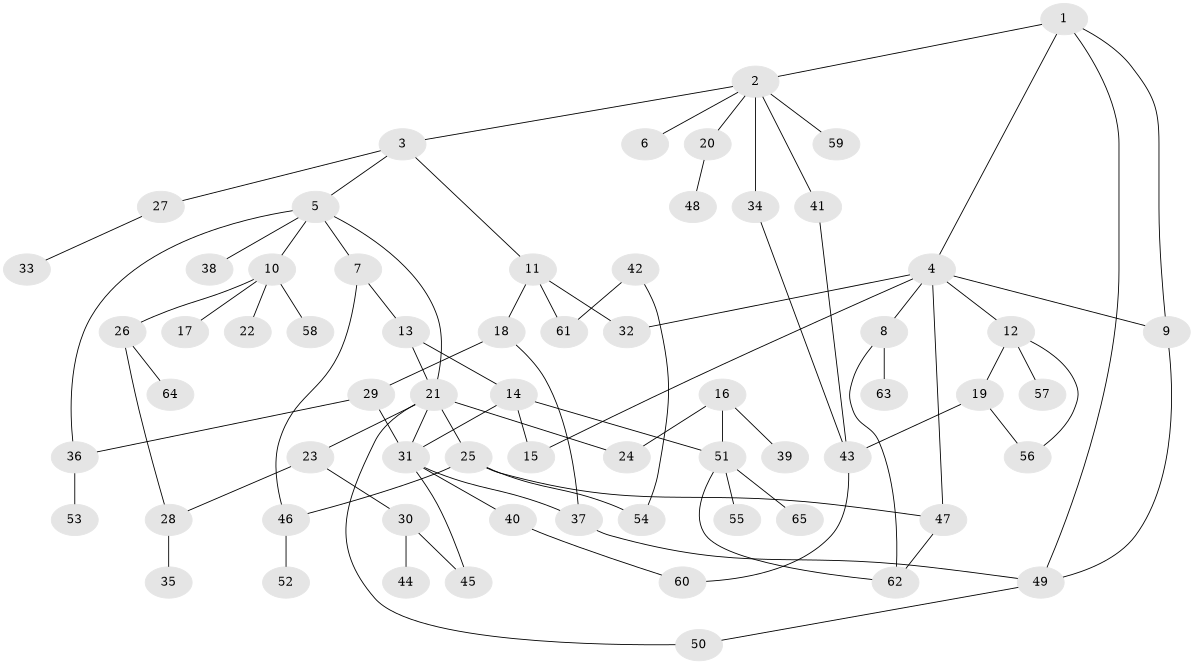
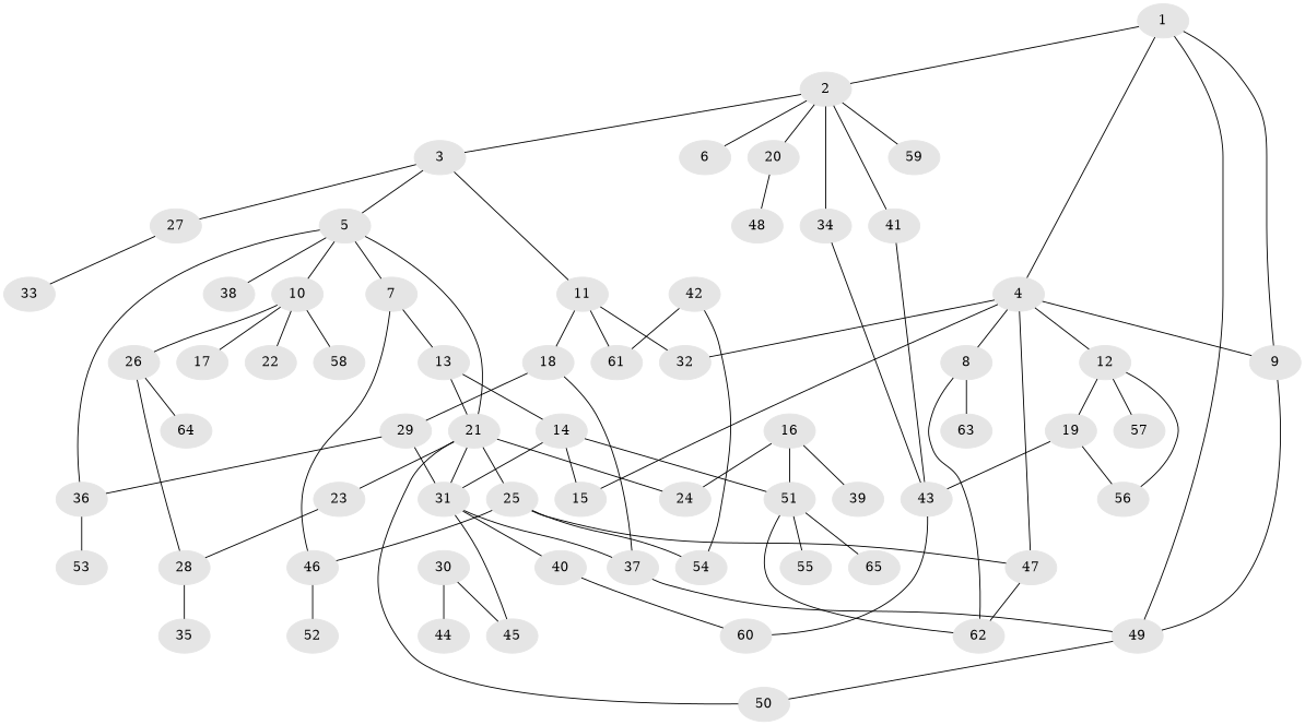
  graph {
    node [color=gray90 style=filled]
    1
    2
    4
    9
    49
    3
    6
    20
    34
    41
    59
    8
    12
    15
    32
    47
    50
    5
    11
    27
    48
    43
    7
    10
    21
    36
    38
    18
    61
    33
    62
    63
    19
    56
    57
    13
    46
    17
    22
    26
    58
    31
    24
    23
    25
    53
    14
    52
    28
    64
    16
    51
    39
    29
    37
    45
    40
    55
    65
    60
    30
    54
    35
    44
    42
    1 -- 2
    1 -- 4
    1 -- 9
    1 -- 49
    2 -- 3
    2 -- 6
    2 -- 20
    2 -- 34
    2 -- 41
    2 -- 59
    4 -- 9
    4 -- 8
    4 -- 12
    4 -- 15
    4 -- 32
    4 -- 47
    9 -- 49
    49 -- 50
    3 -- 5
    3 -- 11
    3 -- 27
    20 -- 48
    34 -- 43
    41 -- 43
    8 -- 62
    8 -- 63
    12 -- 19
    12 -- 56
    12 -- 57
    47 -- 62
    5 -- 7
    5 -- 10
    5 -- 21
    5 -- 36
    5 -- 38
    11 -- 32
    11 -- 18
    11 -- 61
    27 -- 33
    43 -- 60
    7 -- 13
    7 -- 46
    10 -- 17
    10 -- 22
    10 -- 26
    10 -- 58
    21 -- 50
    21 -- 31
    21 -- 24
    21 -- 23
    21 -- 25
    36 -- 53
    18 -- 29
    18 -- 37
    19 -- 43
    19 -- 56
    13 -- 21
    13 -- 14
    46 -- 52
    26 -- 28
    26 -- 64
    31 -- 37
    31 -- 45
    31 -- 40
    23 -- 28
-   23 -- 30
    25 -- 47
    25 -- 46
    25 -- 54
    14 -- 15
    14 -- 31
    14 -- 51
    28 -- 35
    16 -- 24
    16 -- 51
    16 -- 39
    51 -- 62
    51 -- 55
    51 -- 65
    29 -- 36
    29 -- 31
    37 -- 49
    40 -- 60
    30 -- 45
    30 -- 44
    42 -- 61
    42 -- 54
  }
